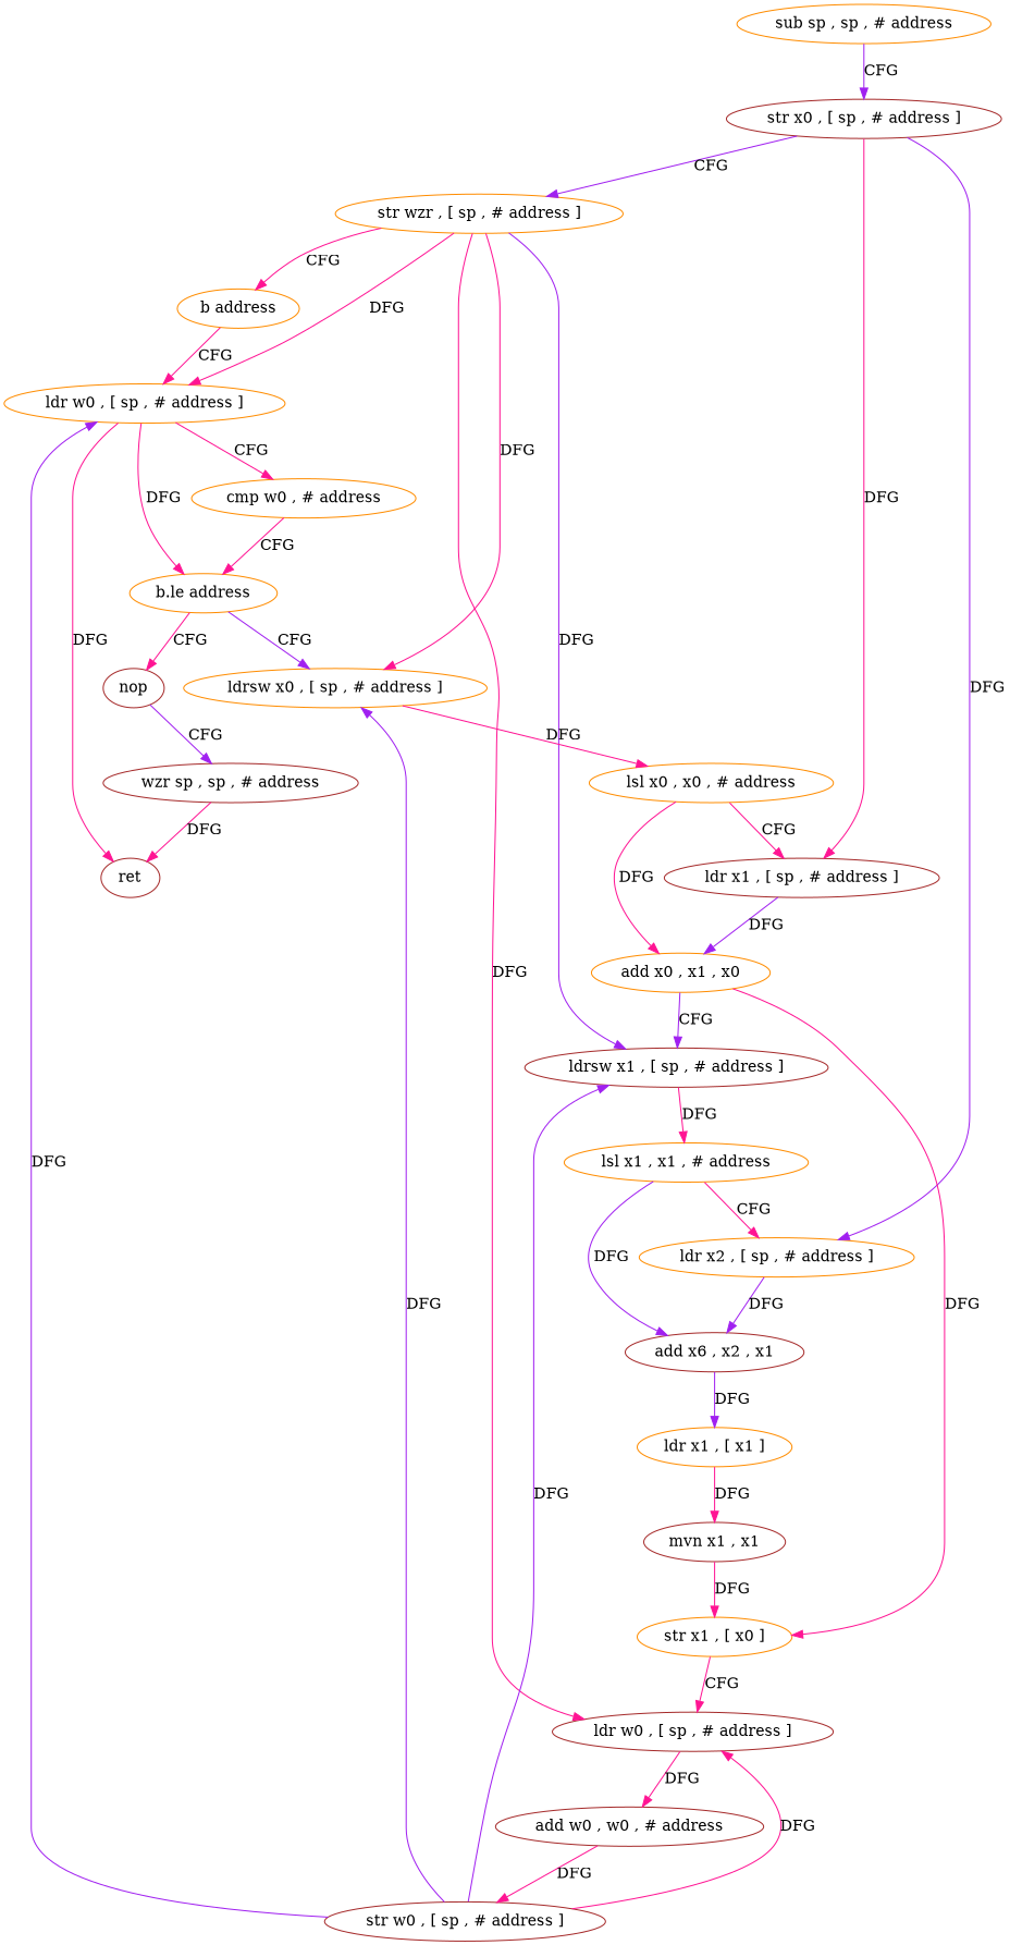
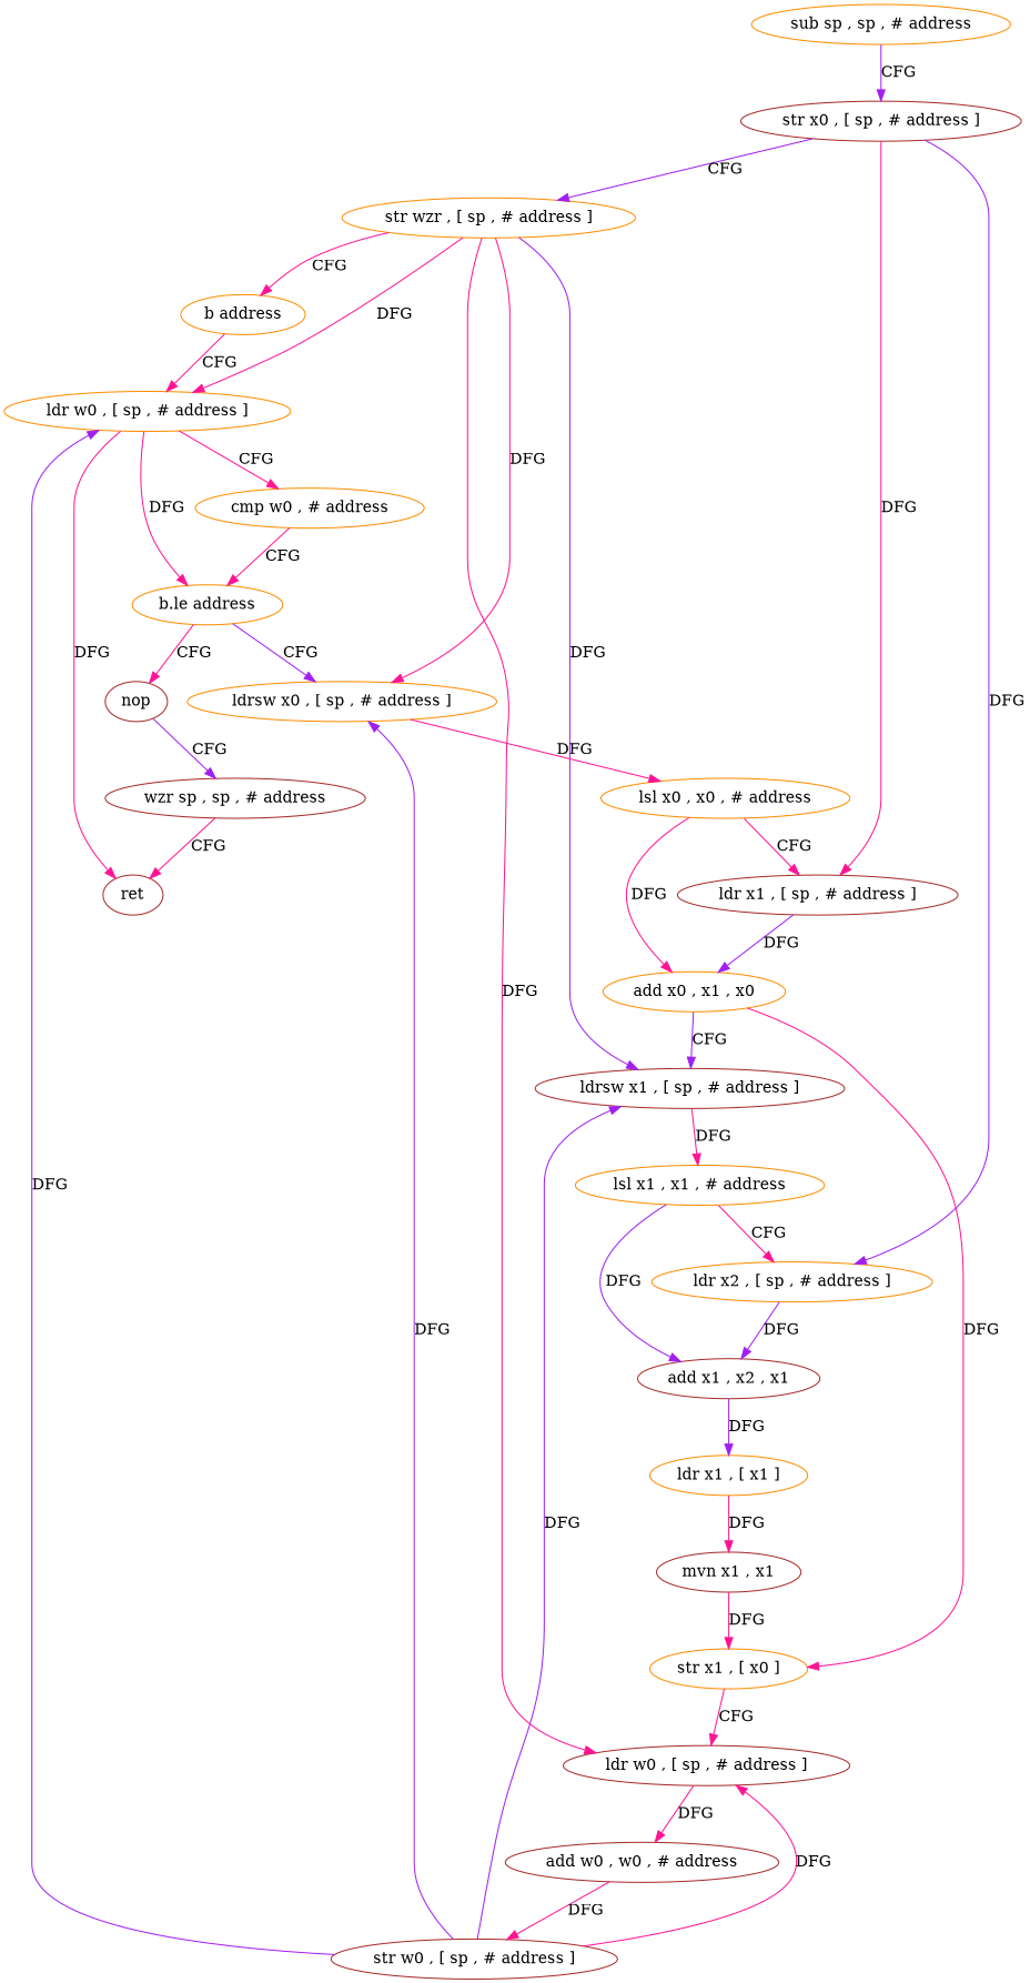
  digraph {
    node [color=darkorange]
    edge [color=deeppink]
    n1 [label="sub sp , sp , # address"]
    n2 [color=brown label="str x0 , [ sp , # address ]"]
    n3 [label="str wzr , [ sp , # address ]"]
    n4 [color=brown label="ldr x1 , [ sp , # address ]"]
    n5 [label="ldr x2 , [ sp , # address ]"]
    n6 [label="b address"]
    n7 [label="ldr w0 , [ sp , # address ]"]
    n8 [label="ldrsw x0 , [ sp , # address ]"]
    n9 [color=brown label="ldrsw x1 , [ sp , # address ]"]
    n10 [color=brown label="ldr w0 , [ sp , # address ]"]
    n11 [label="add x0 , x1 , x0"]
-   n12 [color=brown label="add x6 , x2 , x1"]
+   n12 [color=brown label="add x1 , x2 , x1"]
    n13 [label="cmp w0 , # address"]
    n14 [label="b.le address"]
    n15 [color=brown label=ret]
    n16 [label="lsl x0 , x0 , # address"]
    n17 [label="lsl x1 , x1 , # address"]
    n18 [color=brown label="add w0 , w0 , # address"]
    n19 [color=brown label=nop]
    n20 [color=brown label="wzr sp , sp , # address"]
    n21 [label="str x1 , [ x0 ]"]
    n22 [label="ldr x1 , [ x1 ]"]
    n23 [color=brown label="mvn x1 , x1"]
    n24 [color=brown label="str w0 , [ sp , # address ]"]
    n1 -> n2 [color=purple label=CFG]
    n2 -> n3 [color=purple label=CFG]
    n2 -> n4 [label=DFG]
    n2 -> n5 [color=purple label=DFG]
    n3 -> n6 [label=CFG]
    n3 -> n7 [label=DFG]
    n3 -> n8 [label=DFG]
    n3 -> n9 [color=purple label=DFG]
    n3 -> n10 [label=DFG]
    n4 -> n11 [color=purple label=DFG]
    n5 -> n12 [color=purple label=DFG]
    n6 -> n7 [label=CFG]
    n7 -> n13 [label=CFG]
    n7 -> n14 [label=DFG]
    n7 -> n15 [label=DFG]
    n8 -> n16 [label=DFG]
    n9 -> n17 [label=DFG]
    n10 -> n18 [label=DFG]
    n11 -> n9 [color=purple label=CFG]
    n11 -> n21 [label=DFG]
    n12 -> n22 [color=purple label=DFG]
    n13 -> n14 [label=CFG]
    n14 -> n8 [color=purple label=CFG]
    n14 -> n19 [label=CFG]
    n16 -> n4 [label=CFG]
    n16 -> n11 [label=DFG]
    n17 -> n5 [label=CFG]
    n17 -> n12 [color=purple label=DFG]
    n18 -> n24 [label=DFG]
    n19 -> n20 [color=purple label=CFG]
-   n20 -> n15 [label=DFG]
+   n20 -> n15 [label=CFG]
    n21 -> n10 [label=CFG]
    n22 -> n23 [label=DFG]
    n23 -> n21 [label=DFG]
    n24 -> n7 [color=purple label=DFG]
    n24 -> n8 [color=purple label=DFG]
    n24 -> n9 [color=purple label=DFG]
    n24 -> n10 [label=DFG]
  }
